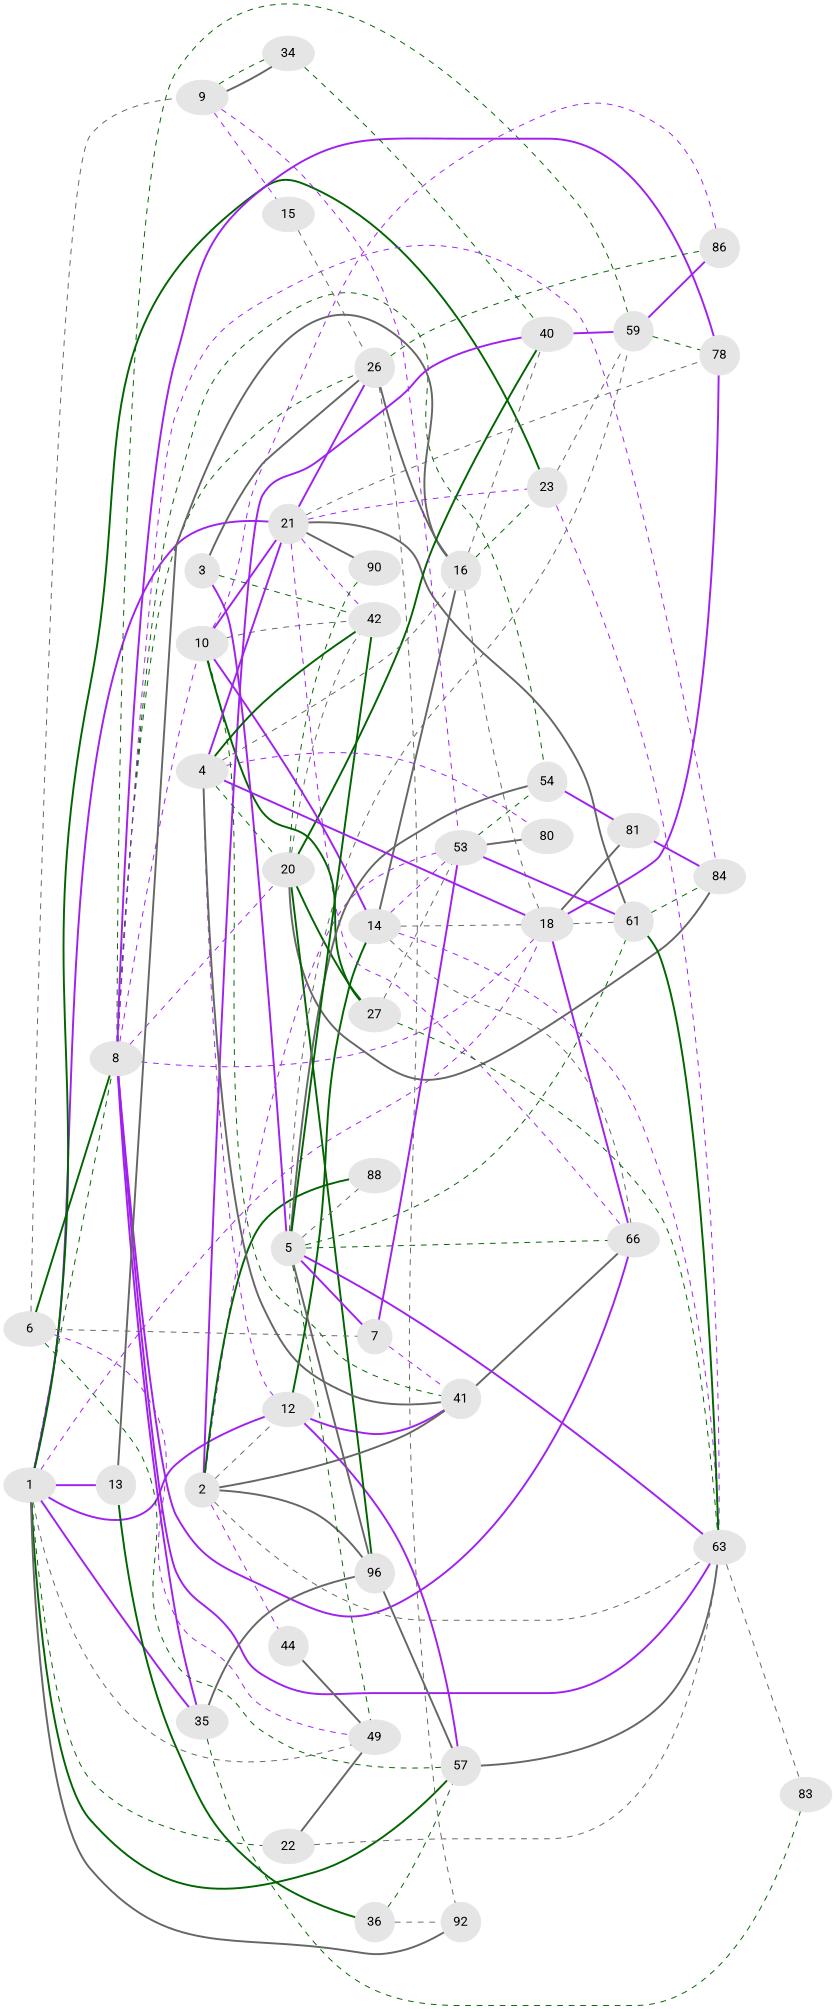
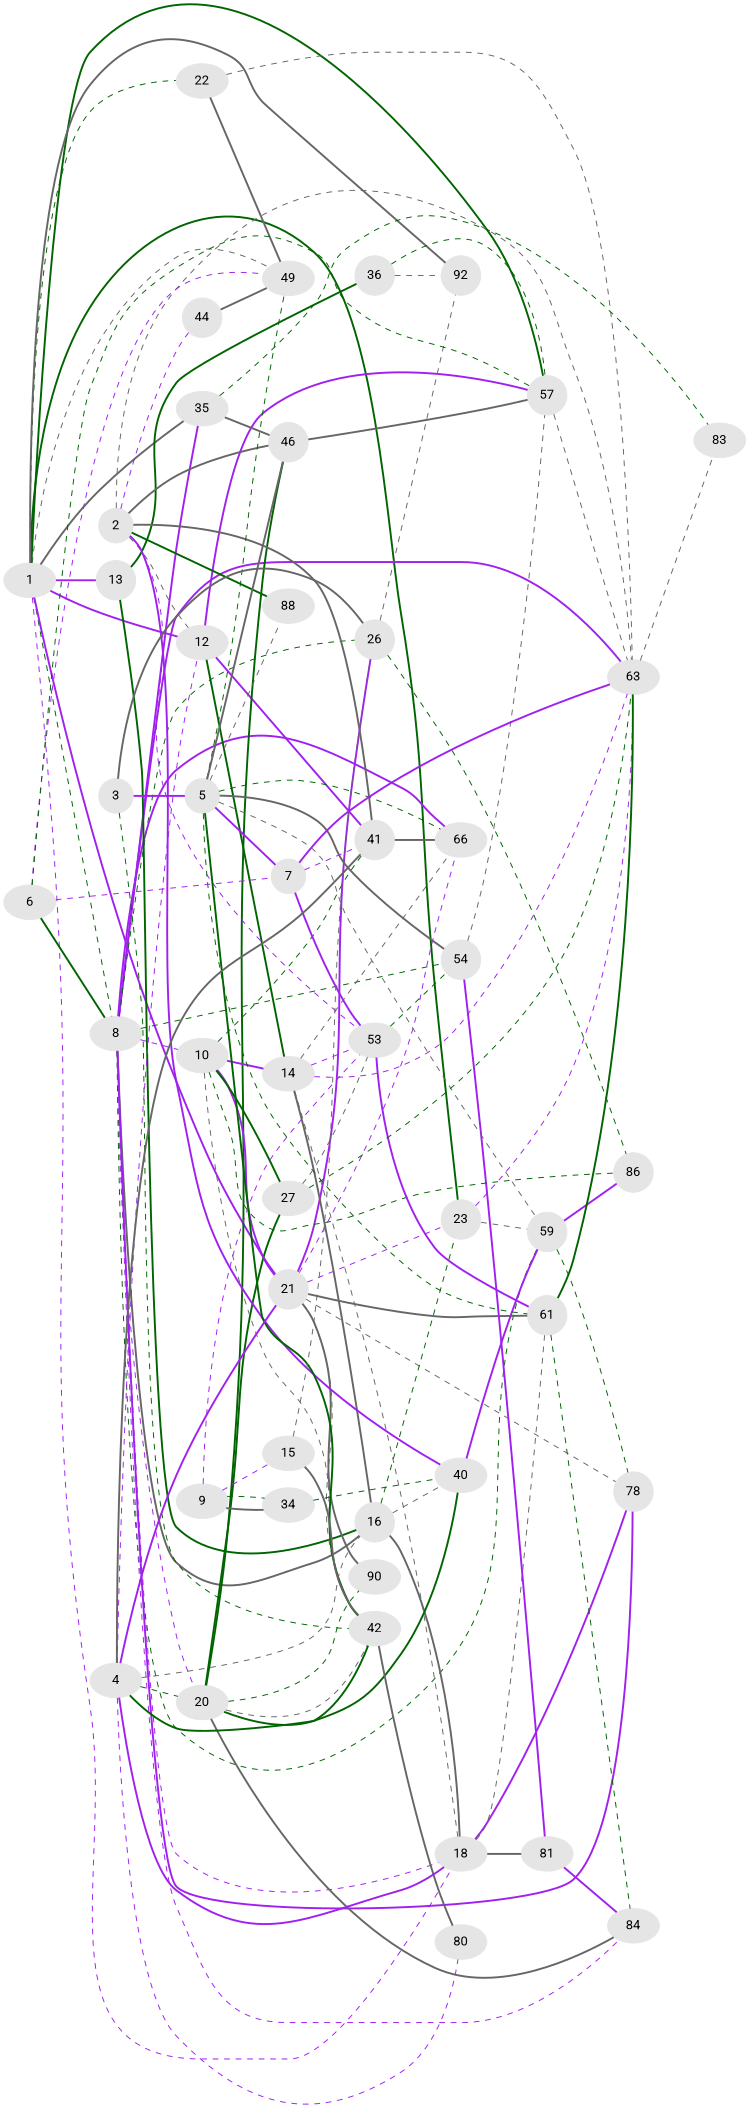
  graph {
    fontname=Roboto
    rankdir=LR
    node [color=gray90 fontname=Roboto shape=ellipse style=filled]
    edge [color=gray40 fontname=Roboto style=dashed]
    1 [super="+29"]
    8 [super="+24+87"]
    12 [super="+31+32"]
    13 [shape=circle super="+25+74"]
    18 [super="+51"]
    21 [shape=circle super="+91"]
    22 [super="+79"]
    23 [shape=circle]
    35
    49
    57 [shape=circle super="+77"]
    92 [shape=circle]
    63 [super="+70+93"]
    26 [shape=circle super="+76"]
    16 [shape=circle super="+38"]
    20 [super="+58"]
    54 [shape=circle super="+60"]
    59 [shape=circle super="+75"]
    n19 [label=66]
    10 [super="+17"]
    78 [shape=circle]
    84
    41 [shape=circle super="+45"]
    14 [super="+71+19"]
    36 [shape=circle]
    61 [shape=circle super="+94"]
    81
    42 [super="+56+95"]
    90
-   46 [shape=circle super="+82" label=96]
+   46 [shape=circle super="+82"]
    83
    2 [shape=circle super="+33"]
    40
    44 [shape=circle]
    53 [super="+66+72"]
    88
    5 [shape=circle super="+67+28"]
    7 [shape=circle super="+69"]
    3 [shape=circle]
    86 [shape=circle]
    80
    4 [super="+52+11"]
    27
    6 [super="+62"]
    9
    15 [super="+64"]
    34
    1 -- 8 [color=darkgreen weight=2]
    1 -- 12 [color=purple style=bold]
    1 -- 13 [color=purple style=bold weight=3]
    1 -- 18 [color=purple]
    1 -- 21 [color=purple style=bold]
    1 -- 22 [color=darkgreen]
    1 -- 23 [color=darkgreen style=bold]
-   1 -- 35 [color=purple style=bold]
+   1 -- 35 [style=bold]
    1 -- 49
    1 -- 57 [color=darkgreen style=bold]
    1 -- 92 [style=bold]
    8 -- 18 [color=purple weight=2]
    8 -- 35 [color=purple style=bold]
    8 -- 63 [color=purple style=bold]
    8 -- 26 [color=darkgreen]
-   26 -- 16 [style=bold]
+   8 -- 16 [style=bold]
    8 -- 20 [color=purple]
    8 -- 54 [color=darkgreen]
    8 -- 59 [color=darkgreen]
    8 -- n19 [color=purple style=bold]
    8 -- 10 [color=purple]
    8 -- 78 [color=purple style=bold]
    8 -- 84 [color=purple]
    12 -- 57 [color=purple style=bold]
    12 -- 41 [color=purple style=bold]
    12 -- 14 [color=darkgreen style=bold weight=2]
-   13 -- 16 [style=bold]
+   13 -- 16 [color=darkgreen style=bold]
    13 -- 36 [color=darkgreen style=bold]
-   18 -- n19 [color=purple style=bold]
    18 -- 78 [color=purple style=bold]
    18 -- 61
    18 -- 81 [style=bold]
    21 -- 23 [color=purple]
    21 -- 26 [color=purple style=bold]
    21 -- n19 [color=purple]
    21 -- 78
    21 -- 61 [style=bold]
-   21 -- 42 [color=purple]
+   21 -- 42
    21 -- 90 [style=bold]
    22 -- 49 [style=bold]
    22 -- 63
    23 -- 63 [color=purple]
    23 -- 59
    35 -- 46 [style=bold]
    35 -- 83 [color=darkgreen]
-   57 -- 63 [style=bold]
+   57 -- 63
    63 -- 83
    26 -- 92
    26 -- 86 [color=darkgreen]
-   16 -- 18
+   16 -- 18 [style=bold]
    16 -- 23 [color=darkgreen]
    16 -- 40
    20 -- 84 [style=bold]
    20 -- 42
    20 -- 90 [color=darkgreen]
    20 -- 46 [color=darkgreen style=bold]
    20 -- 40 [color=darkgreen style=bold]
    20 -- 27 [color=darkgreen style=bold]
+   54 -- 57
    54 -- 81 [color=purple style=bold]
    59 -- 78 [color=darkgreen]
    59 -- 86 [color=purple style=bold]
    10 -- 21 [color=purple style=bold]
    10 -- 41 [color=darkgreen]
    10 -- 14 [color=purple style=bold]
    10 -- 42
-   10 -- 86 [color=purple]
+   10 -- 86 [color=darkgreen]
    10 -- 27 [color=darkgreen style=bold]
    41 -- n19 [style=bold]
    14 -- 18
    14 -- 63 [color=purple]
    14 -- 16 [style=bold]
    14 -- n19
    14 -- 53 [color=purple]
    36 -- 57 [color=darkgreen]
    36 -- 92
    61 -- 63 [color=darkgreen style=bold]
    61 -- 84 [color=darkgreen]
    81 -- 84 [color=purple style=bold]
-   53 -- 80 [style=bold]
+   42 -- 80 [style=bold]
    46 -- 57 [style=bold]
    2 -- 12
    2 -- 63
    2 -- 41 [style=bold]
    2 -- 46 [style=bold]
    2 -- 40 [color=purple style=bold]
    2 -- 44 [color=purple]
    2 -- 53 [color=purple]
    2 -- 88 [color=darkgreen style=bold]
    40 -- 59 [color=purple style=bold]
    44 -- 49 [style=bold]
    53 -- 54 [color=darkgreen]
    53 -- 61 [color=purple style=bold]
    5 -- 49 [color=darkgreen]
    5 -- 54 [style=bold]
    5 -- 59
    5 -- n19 [color=darkgreen]
    5 -- 61 [color=darkgreen]
    5 -- 42 [color=darkgreen style=bold]
    5 -- 46 [style=bold weight=2]
    5 -- 88
    5 -- 7 [color=purple style=bold weight=2]
-   5 -- 63 [color=purple style=bold]
+   7 -- 63 [color=purple style=bold]
    7 -- 41 [color=purple]
    7 -- 53 [color=purple style=bold]
    3 -- 26 [style=bold]
    3 -- 42 [color=darkgreen]
    3 -- 5 [color=purple style=bold]
    4 -- 12 [color=purple]
    4 -- 18 [color=purple style=bold]
    4 -- 21 [color=purple style=bold]
    4 -- 16
    4 -- 20 [color=darkgreen]
    4 -- 41 [style=bold]
    4 -- 42 [color=darkgreen style=bold]
    4 -- 80 [color=purple]
    27 -- 63 [color=darkgreen]
    27 -- 53
    6 -- 8 [color=darkgreen style=bold]
    6 -- 49 [color=purple]
    6 -- 57 [color=darkgreen]
-   6 -- 7 [weight=2]
-   6 -- 9
+   6 -- 7 [color=purple weight=2]
    9 -- 53 [color=purple]
    9 -- 15 [color=purple]
    9 -- 34 [style=bold]
    9 -- 34 [color=darkgreen]
    15 -- 26
+   15 -- 42 [style=bold]
    34 -- 40 [color=darkgreen]
  }
